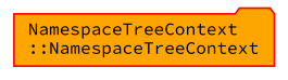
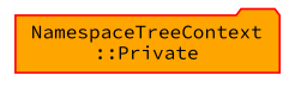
  digraph {
    rankdir=LR
    fontname="Source Code Pro"
-   n1 [color=red fillcolor=orange fontname="Source Code Pro" fontsize=10 height=0.2 label="NamespaceTreeContext\l::NamespaceTreeContext" shape=folder style=filled width=0.4]
+   n1 [color=red fillcolor=orange fontname="Source Code Pro" fontsize=10 height=0.2 label="NamespaceTreeContext\l::Private" shape=folder style=filled width=0.4]
  }
